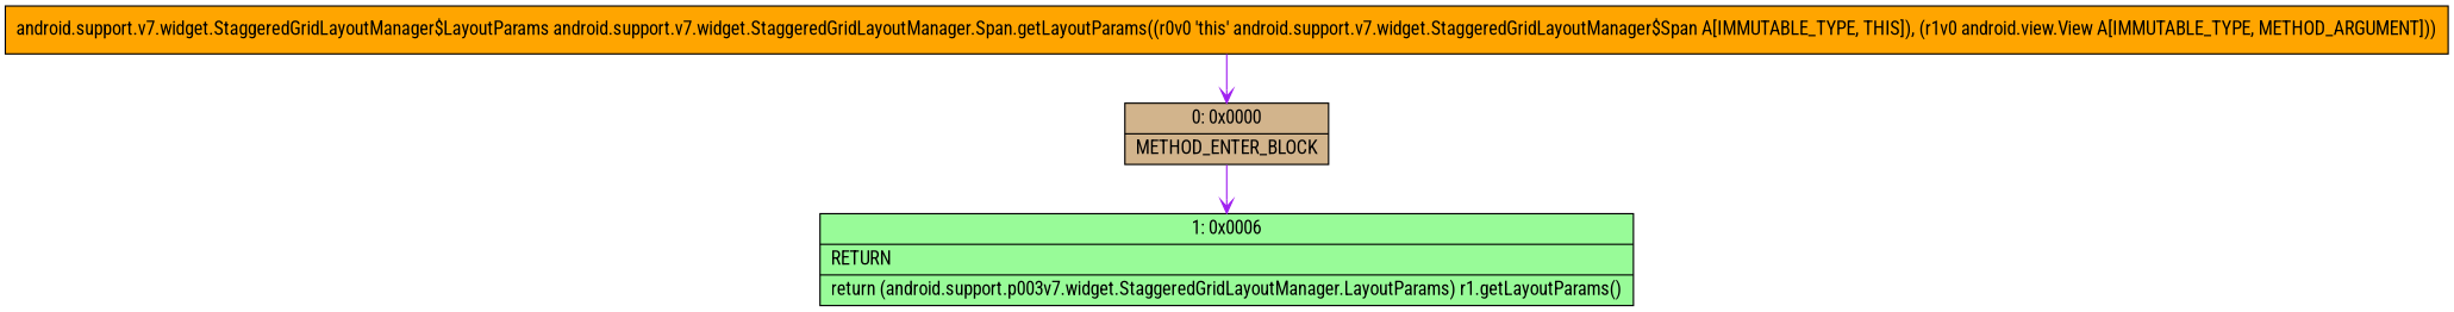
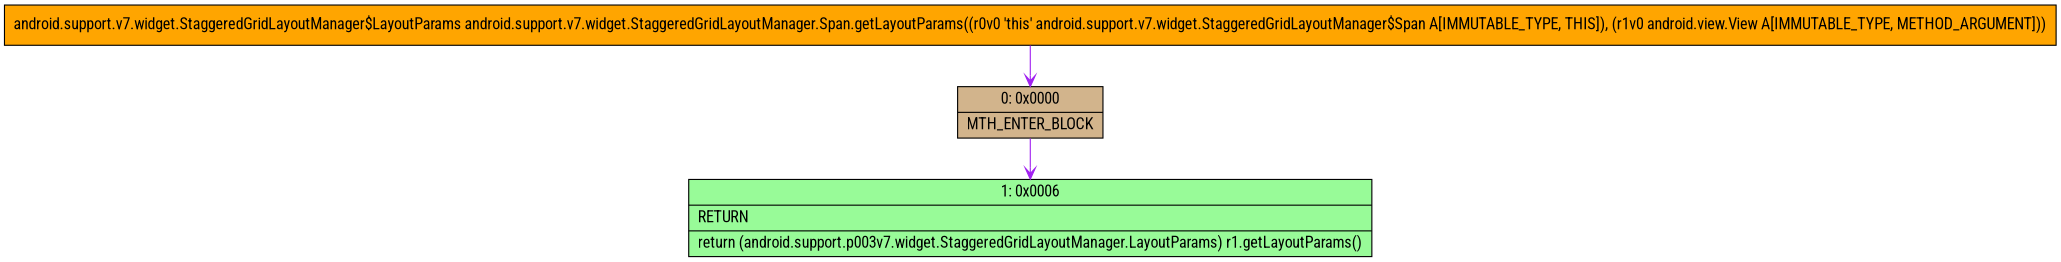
  digraph {
    fontname="Roboto Condensed"
    node [shape=record style=filled fontname="Roboto Condensed"]
    edge [color=purple arrowhead=vee fontname="Roboto Condensed"]
-   n1 [label="{0\:\ 0x0000|METHOD_ENTER_BLOCK\l}" fillcolor=tan]
+   n1 [label="{0\:\ 0x0000|MTH_ENTER_BLOCK\l}" fillcolor=tan]
    n2 [label="{1\:\ 0x0006|RETURN\l|return (android.support.p003v7.widget.StaggeredGridLayoutManager.LayoutParams) r1.getLayoutParams()\l}" fillcolor=palegreen]
    n3 [label="{android.support.v7.widget.StaggeredGridLayoutManager$LayoutParams android.support.v7.widget.StaggeredGridLayoutManager.Span.getLayoutParams((r0v0 'this' android.support.v7.widget.StaggeredGridLayoutManager$Span A[IMMUTABLE_TYPE, THIS]), (r1v0 android.view.View A[IMMUTABLE_TYPE, METHOD_ARGUMENT])) }" fillcolor=orange]
    n1 -> n2
    n3 -> n1
  }
